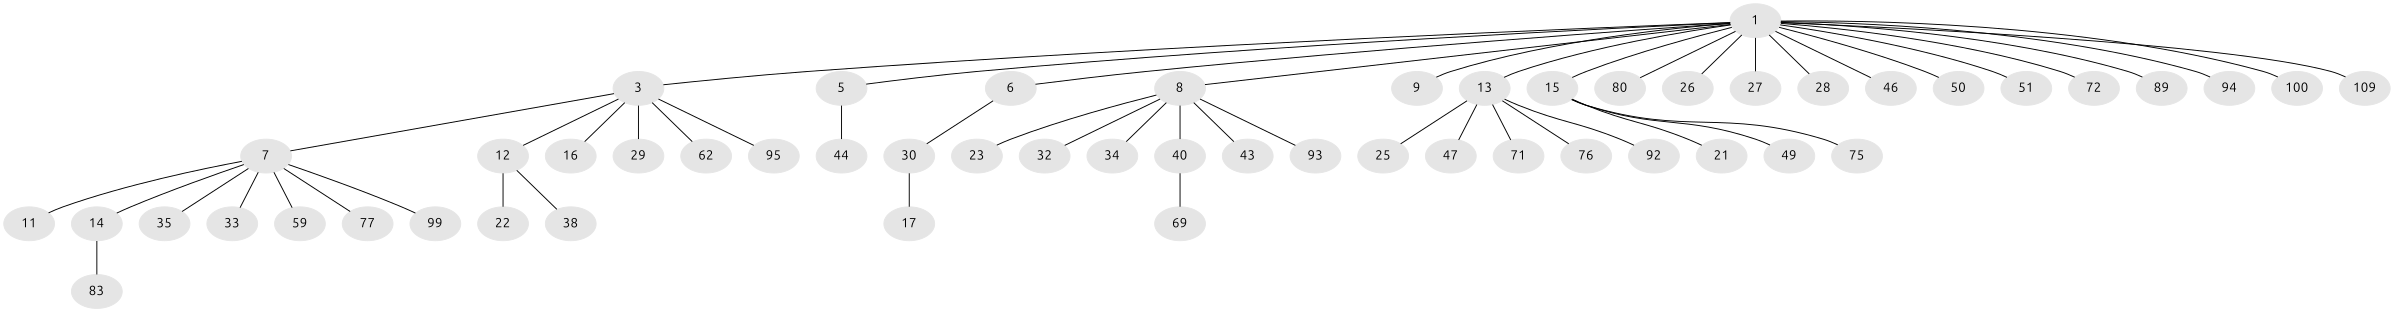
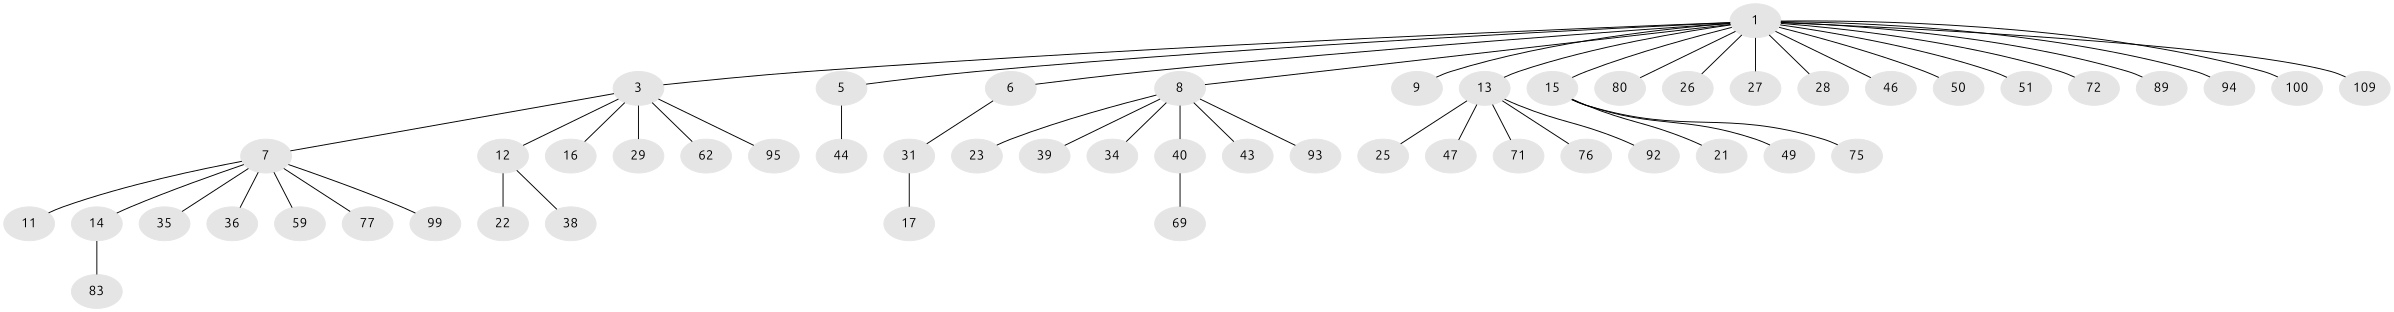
  graph {
    fontname=Ubuntu
    node [color=gray90 fontname=Ubuntu style=filled]
    edge [fontname=Ubuntu]
    1 [super="+2"]
    3 [super="+4+80"]
    5
    6
    8 [super="+53"]
    9
    13 [super="+18+31+33+91"]
    15
    n9 [label=80 super="+70+87+64+42+37"]
    26
    27 [super="+68"]
    28
    46 [super="+105"]
    50
    51 [super="+54"]
    72
    89
    94
    100
    109
    7 [super="+10"]
    12 [super="+19"]
    16
    29
    62 [super="+79+104"]
    95
    44 [super="+110"]
-   30
+   30 [label=31]
    23 [super="+45+61+85"]
-   32 [super="+65+48"]
+   32 [super="+65+48" label=39]
    34
    40 [super="+66+41"]
    43 [super="+90"]
    93
    25
    47 [super="+81"]
    71
    76
    92
    21
    49
    75
    11
    14 [super="+67"]
    35
-   36 [label=33]
+   36
    59
    77 [super="+101"]
    99
    22 [super="+86+108+24"]
    38 [super="+52+58"]
    17
    83
    69 [super="+106"]
    1 -- 3
    1 -- 5
    1 -- 6
    1 -- 8
    1 -- 9
    1 -- 13
    1 -- 15
    1 -- n9
    1 -- 26
    1 -- 27
    1 -- 28
    1 -- 46
    1 -- 50
    1 -- 51
    1 -- 72
    1 -- 89
    1 -- 94
    1 -- 100
    1 -- 109
    3 -- 7
    3 -- 12
    3 -- 16
    3 -- 29
    3 -- 62
    3 -- 95
    5 -- 44
    6 -- 30
    8 -- 23
    8 -- 32
    8 -- 34
    8 -- 40
    8 -- 43
    8 -- 93
    13 -- 25
    13 -- 47
    13 -- 71
    13 -- 76
    13 -- 92
    15 -- 21
    15 -- 49
    15 -- 75
    7 -- 11
    7 -- 14
    7 -- 35
    7 -- 36
    7 -- 59
    7 -- 77
    7 -- 99
    12 -- 22
    12 -- 38
    30 -- 17
    40 -- 69
    14 -- 83
  }
